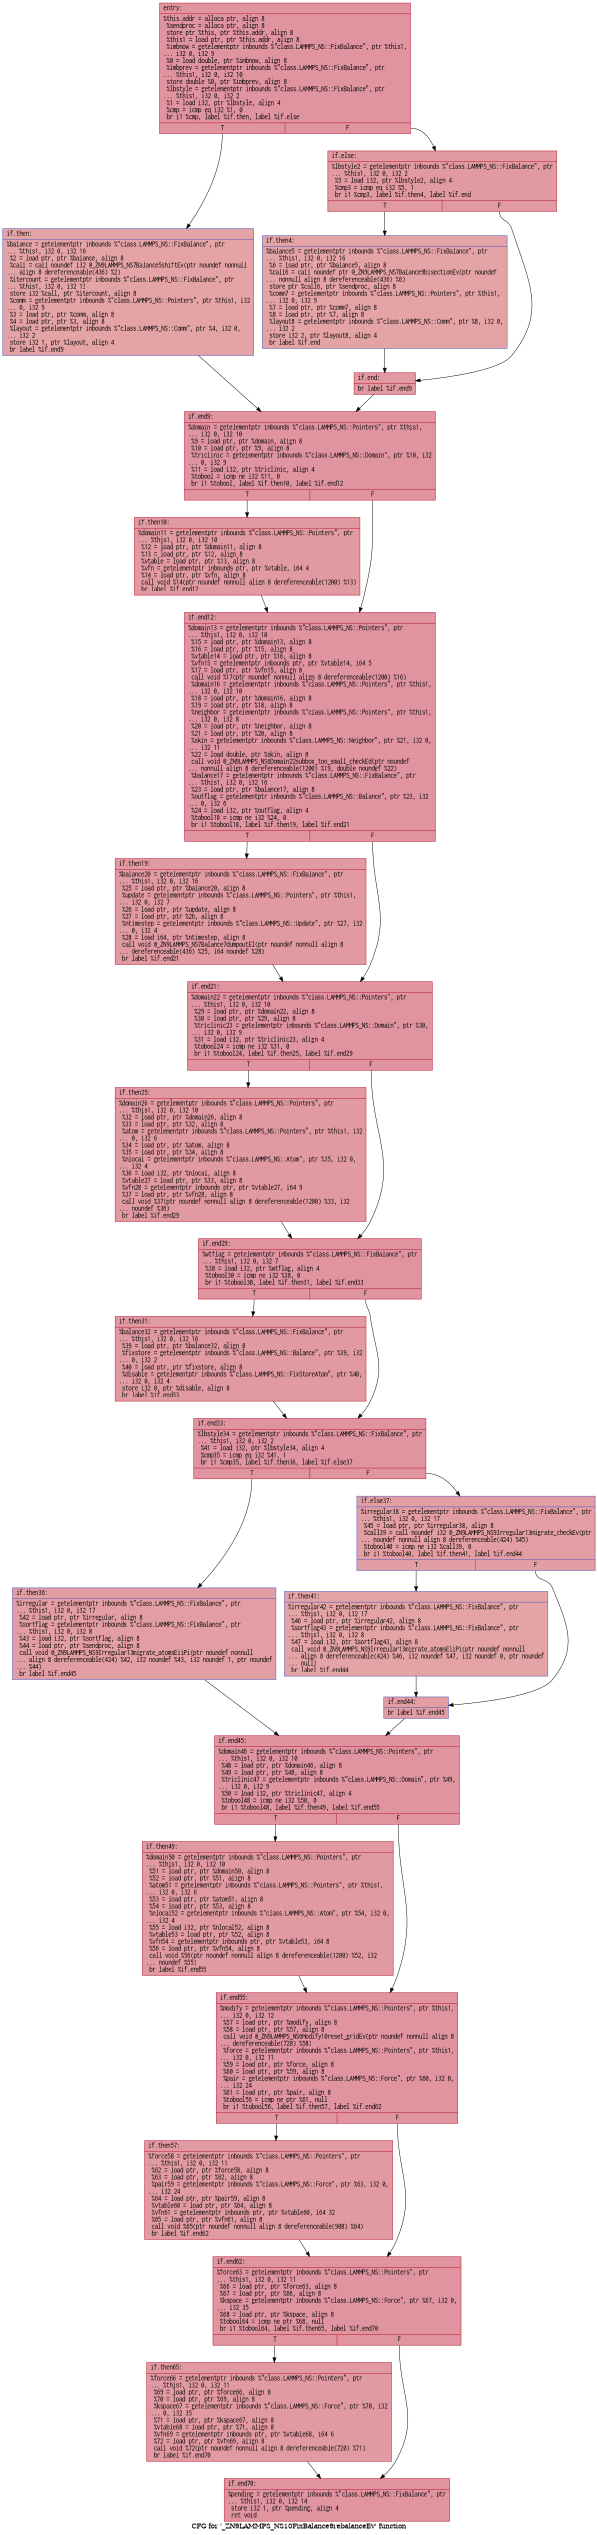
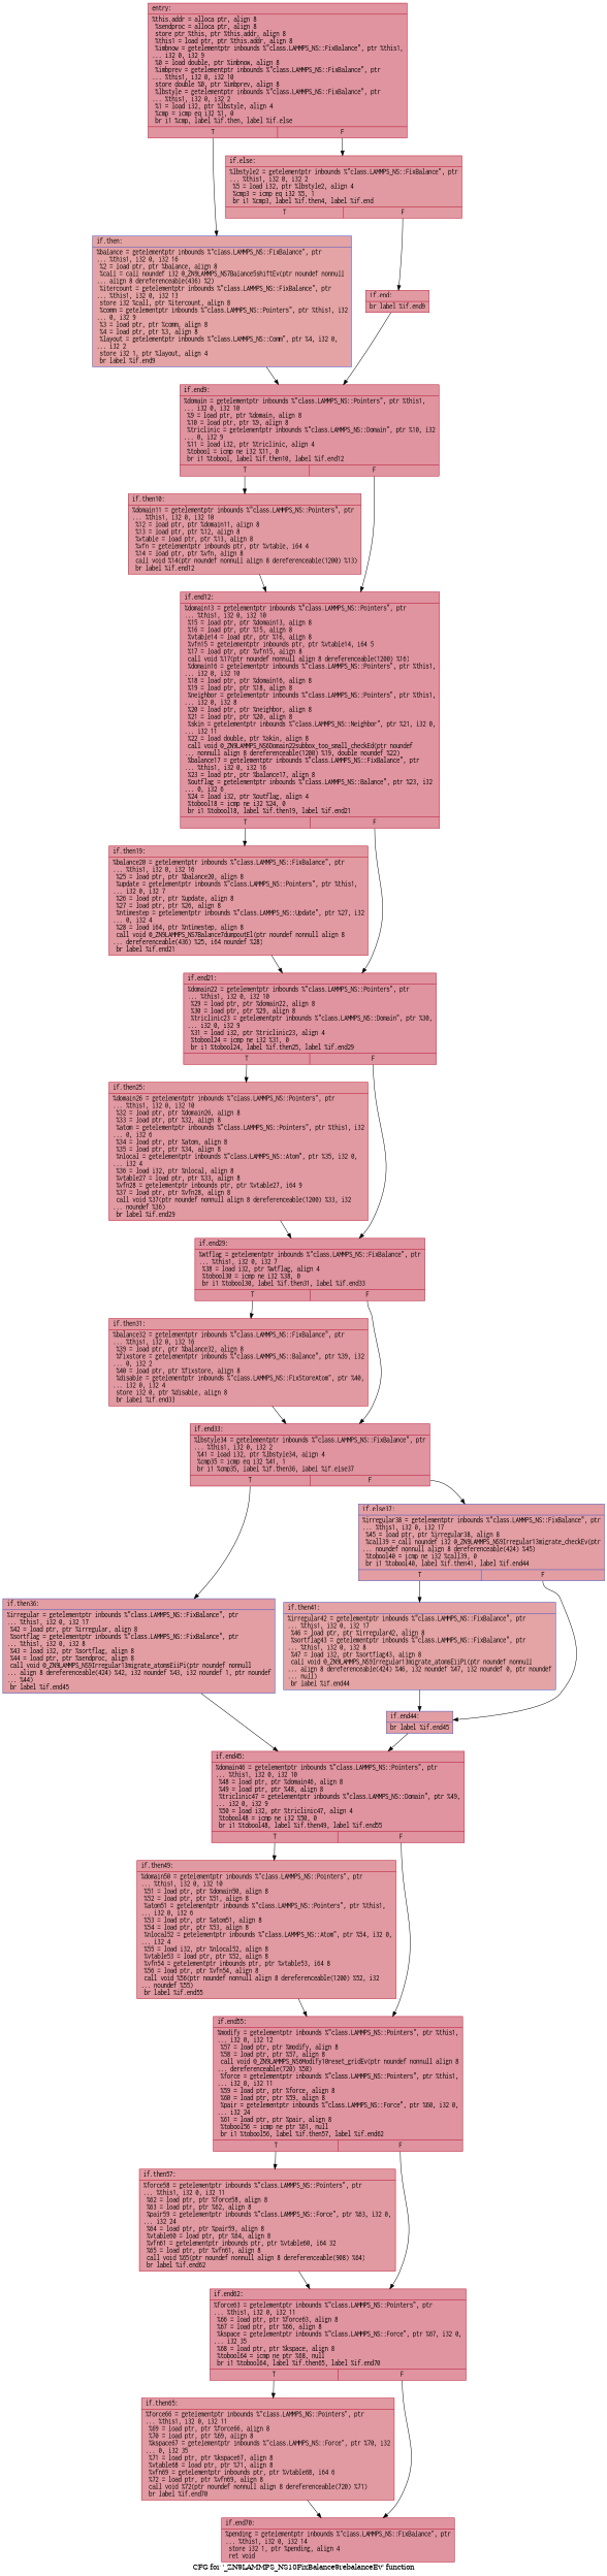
  digraph {
    label="CFG for '_ZN9LAMMPS_NS10FixBalance9rebalanceEv' function"
    node [color="#b70d28ff" fillcolor="#b70d2870" fontname=Courier shape=record style=filled]
    n1 [label="{entry:\l|  %this.addr = alloca ptr, align 8\l  %sendproc = alloca ptr, align 8\l  store ptr %this, ptr %this.addr, align 8\l  %this1 = load ptr, ptr %this.addr, align 8\l  %imbnow = getelementptr inbounds %\"class.LAMMPS_NS::FixBalance\", ptr %this1,\l... i32 0, i32 9\l  %0 = load double, ptr %imbnow, align 8\l  %imbprev = getelementptr inbounds %\"class.LAMMPS_NS::FixBalance\", ptr\l... %this1, i32 0, i32 10\l  store double %0, ptr %imbprev, align 8\l  %lbstyle = getelementptr inbounds %\"class.LAMMPS_NS::FixBalance\", ptr\l... %this1, i32 0, i32 2\l  %1 = load i32, ptr %lbstyle, align 4\l  %cmp = icmp eq i32 %1, 0\l  br i1 %cmp, label %if.then, label %if.else\l|{<s0>T|<s1>F}}"]
    n2 [color="#3d50c3ff" fillcolor="#c32e3170" label="{if.then:\l|  %balance = getelementptr inbounds %\"class.LAMMPS_NS::FixBalance\", ptr\l... %this1, i32 0, i32 16\l  %2 = load ptr, ptr %balance, align 8\l  %call = call noundef i32 @_ZN9LAMMPS_NS7Balance5shiftEv(ptr noundef nonnull\l... align 8 dereferenceable(436) %2)\l  %itercount = getelementptr inbounds %\"class.LAMMPS_NS::FixBalance\", ptr\l... %this1, i32 0, i32 13\l  store i32 %call, ptr %itercount, align 8\l  %comm = getelementptr inbounds %\"class.LAMMPS_NS::Pointers\", ptr %this1, i32\l... 0, i32 9\l  %3 = load ptr, ptr %comm, align 8\l  %4 = load ptr, ptr %3, align 8\l  %layout = getelementptr inbounds %\"class.LAMMPS_NS::Comm\", ptr %4, i32 0,\l... i32 2\l  store i32 1, ptr %layout, align 4\l  br label %if.end9\l}"]
    n3 [fillcolor="#bb1b2c70" label="{if.else:\l|  %lbstyle2 = getelementptr inbounds %\"class.LAMMPS_NS::FixBalance\", ptr\l... %this1, i32 0, i32 2\l  %5 = load i32, ptr %lbstyle2, align 4\l  %cmp3 = icmp eq i32 %5, 1\l  br i1 %cmp3, label %if.then4, label %if.end\l|{<s0>T|<s1>F}}"]
    n4 [label="{if.end9:\l|  %domain = getelementptr inbounds %\"class.LAMMPS_NS::Pointers\", ptr %this1,\l... i32 0, i32 10\l  %9 = load ptr, ptr %domain, align 8\l  %10 = load ptr, ptr %9, align 8\l  %triclinic = getelementptr inbounds %\"class.LAMMPS_NS::Domain\", ptr %10, i32\l... 0, i32 9\l  %11 = load i32, ptr %triclinic, align 4\l  %tobool = icmp ne i32 %11, 0\l  br i1 %tobool, label %if.then10, label %if.end12\l|{<s0>T|<s1>F}}"]
-   n5 [color="#3d50c3ff" fillcolor="#c32e3170" label="{if.then4:\l|  %balance5 = getelementptr inbounds %\"class.LAMMPS_NS::FixBalance\", ptr\l... %this1, i32 0, i32 16\l  %6 = load ptr, ptr %balance5, align 8\l  %call6 = call noundef ptr @_ZN9LAMMPS_NS7Balance9bisectionEv(ptr noundef\l... nonnull align 8 dereferenceable(436) %6)\l  store ptr %call6, ptr %sendproc, align 8\l  %comm7 = getelementptr inbounds %\"class.LAMMPS_NS::Pointers\", ptr %this1,\l... i32 0, i32 9\l  %7 = load ptr, ptr %comm7, align 8\l  %8 = load ptr, ptr %7, align 8\l  %layout8 = getelementptr inbounds %\"class.LAMMPS_NS::Comm\", ptr %8, i32 0,\l... i32 2\l  store i32 2, ptr %layout8, align 4\l  br label %if.end\l}"]
    n6 [fillcolor="#bb1b2c70" label="{if.end:\l|  br label %if.end9\l}"]
    n7 [fillcolor="#bb1b2c70" label="{if.then10:\l|  %domain11 = getelementptr inbounds %\"class.LAMMPS_NS::Pointers\", ptr\l... %this1, i32 0, i32 10\l  %12 = load ptr, ptr %domain11, align 8\l  %13 = load ptr, ptr %12, align 8\l  %vtable = load ptr, ptr %13, align 8\l  %vfn = getelementptr inbounds ptr, ptr %vtable, i64 4\l  %14 = load ptr, ptr %vfn, align 8\l  call void %14(ptr noundef nonnull align 8 dereferenceable(1200) %13)\l  br label %if.end12\l}"]
    n8 [label="{if.end12:\l|  %domain13 = getelementptr inbounds %\"class.LAMMPS_NS::Pointers\", ptr\l... %this1, i32 0, i32 10\l  %15 = load ptr, ptr %domain13, align 8\l  %16 = load ptr, ptr %15, align 8\l  %vtable14 = load ptr, ptr %16, align 8\l  %vfn15 = getelementptr inbounds ptr, ptr %vtable14, i64 5\l  %17 = load ptr, ptr %vfn15, align 8\l  call void %17(ptr noundef nonnull align 8 dereferenceable(1200) %16)\l  %domain16 = getelementptr inbounds %\"class.LAMMPS_NS::Pointers\", ptr %this1,\l... i32 0, i32 10\l  %18 = load ptr, ptr %domain16, align 8\l  %19 = load ptr, ptr %18, align 8\l  %neighbor = getelementptr inbounds %\"class.LAMMPS_NS::Pointers\", ptr %this1,\l... i32 0, i32 8\l  %20 = load ptr, ptr %neighbor, align 8\l  %21 = load ptr, ptr %20, align 8\l  %skin = getelementptr inbounds %\"class.LAMMPS_NS::Neighbor\", ptr %21, i32 0,\l... i32 11\l  %22 = load double, ptr %skin, align 8\l  call void @_ZN9LAMMPS_NS6Domain22subbox_too_small_checkEd(ptr noundef\l... nonnull align 8 dereferenceable(1200) %19, double noundef %22)\l  %balance17 = getelementptr inbounds %\"class.LAMMPS_NS::FixBalance\", ptr\l... %this1, i32 0, i32 16\l  %23 = load ptr, ptr %balance17, align 8\l  %outflag = getelementptr inbounds %\"class.LAMMPS_NS::Balance\", ptr %23, i32\l... 0, i32 6\l  %24 = load i32, ptr %outflag, align 4\l  %tobool18 = icmp ne i32 %24, 0\l  br i1 %tobool18, label %if.then19, label %if.end21\l|{<s0>T|<s1>F}}"]
    n9 [fillcolor="#bb1b2c70" label="{if.then19:\l|  %balance20 = getelementptr inbounds %\"class.LAMMPS_NS::FixBalance\", ptr\l... %this1, i32 0, i32 16\l  %25 = load ptr, ptr %balance20, align 8\l  %update = getelementptr inbounds %\"class.LAMMPS_NS::Pointers\", ptr %this1,\l... i32 0, i32 7\l  %26 = load ptr, ptr %update, align 8\l  %27 = load ptr, ptr %26, align 8\l  %ntimestep = getelementptr inbounds %\"class.LAMMPS_NS::Update\", ptr %27, i32\l... 0, i32 4\l  %28 = load i64, ptr %ntimestep, align 8\l  call void @_ZN9LAMMPS_NS7Balance7dumpoutEl(ptr noundef nonnull align 8\l... dereferenceable(436) %25, i64 noundef %28)\l  br label %if.end21\l}"]
    n10 [label="{if.end21:\l|  %domain22 = getelementptr inbounds %\"class.LAMMPS_NS::Pointers\", ptr\l... %this1, i32 0, i32 10\l  %29 = load ptr, ptr %domain22, align 8\l  %30 = load ptr, ptr %29, align 8\l  %triclinic23 = getelementptr inbounds %\"class.LAMMPS_NS::Domain\", ptr %30,\l... i32 0, i32 9\l  %31 = load i32, ptr %triclinic23, align 4\l  %tobool24 = icmp ne i32 %31, 0\l  br i1 %tobool24, label %if.then25, label %if.end29\l|{<s0>T|<s1>F}}"]
    n11 [fillcolor="#bb1b2c70" label="{if.then25:\l|  %domain26 = getelementptr inbounds %\"class.LAMMPS_NS::Pointers\", ptr\l... %this1, i32 0, i32 10\l  %32 = load ptr, ptr %domain26, align 8\l  %33 = load ptr, ptr %32, align 8\l  %atom = getelementptr inbounds %\"class.LAMMPS_NS::Pointers\", ptr %this1, i32\l... 0, i32 6\l  %34 = load ptr, ptr %atom, align 8\l  %35 = load ptr, ptr %34, align 8\l  %nlocal = getelementptr inbounds %\"class.LAMMPS_NS::Atom\", ptr %35, i32 0,\l... i32 4\l  %36 = load i32, ptr %nlocal, align 8\l  %vtable27 = load ptr, ptr %33, align 8\l  %vfn28 = getelementptr inbounds ptr, ptr %vtable27, i64 9\l  %37 = load ptr, ptr %vfn28, align 8\l  call void %37(ptr noundef nonnull align 8 dereferenceable(1200) %33, i32\l... noundef %36)\l  br label %if.end29\l}"]
    n12 [label="{if.end29:\l|  %wtflag = getelementptr inbounds %\"class.LAMMPS_NS::FixBalance\", ptr\l... %this1, i32 0, i32 7\l  %38 = load i32, ptr %wtflag, align 4\l  %tobool30 = icmp ne i32 %38, 0\l  br i1 %tobool30, label %if.then31, label %if.end33\l|{<s0>T|<s1>F}}"]
    n13 [fillcolor="#bb1b2c70" label="{if.then31:\l|  %balance32 = getelementptr inbounds %\"class.LAMMPS_NS::FixBalance\", ptr\l... %this1, i32 0, i32 16\l  %39 = load ptr, ptr %balance32, align 8\l  %fixstore = getelementptr inbounds %\"class.LAMMPS_NS::Balance\", ptr %39, i32\l... 0, i32 2\l  %40 = load ptr, ptr %fixstore, align 8\l  %disable = getelementptr inbounds %\"class.LAMMPS_NS::FixStoreAtom\", ptr %40,\l... i32 0, i32 4\l  store i32 0, ptr %disable, align 8\l  br label %if.end33\l}"]
    n14 [label="{if.end33:\l|  %lbstyle34 = getelementptr inbounds %\"class.LAMMPS_NS::FixBalance\", ptr\l... %this1, i32 0, i32 2\l  %41 = load i32, ptr %lbstyle34, align 4\l  %cmp35 = icmp eq i32 %41, 1\l  br i1 %cmp35, label %if.then36, label %if.else37\l|{<s0>T|<s1>F}}"]
    n15 [color="#3d50c3ff" fillcolor="#be242e70" label="{if.then36:\l|  %irregular = getelementptr inbounds %\"class.LAMMPS_NS::FixBalance\", ptr\l... %this1, i32 0, i32 17\l  %42 = load ptr, ptr %irregular, align 8\l  %sortflag = getelementptr inbounds %\"class.LAMMPS_NS::FixBalance\", ptr\l... %this1, i32 0, i32 8\l  %43 = load i32, ptr %sortflag, align 8\l  %44 = load ptr, ptr %sendproc, align 8\l  call void @_ZN9LAMMPS_NS9Irregular13migrate_atomsEiiPi(ptr noundef nonnull\l... align 8 dereferenceable(424) %42, i32 noundef %43, i32 noundef 1, ptr noundef\l... %44)\l  br label %if.end45\l}"]
    n16 [color="#3d50c3ff" fillcolor="#be242e70" label="{if.else37:\l|  %irregular38 = getelementptr inbounds %\"class.LAMMPS_NS::FixBalance\", ptr\l... %this1, i32 0, i32 17\l  %45 = load ptr, ptr %irregular38, align 8\l  %call39 = call noundef i32 @_ZN9LAMMPS_NS9Irregular13migrate_checkEv(ptr\l... noundef nonnull align 8 dereferenceable(424) %45)\l  %tobool40 = icmp ne i32 %call39, 0\l  br i1 %tobool40, label %if.then41, label %if.end44\l|{<s0>T|<s1>F}}"]
    n17 [label="{if.end45:\l|  %domain46 = getelementptr inbounds %\"class.LAMMPS_NS::Pointers\", ptr\l... %this1, i32 0, i32 10\l  %48 = load ptr, ptr %domain46, align 8\l  %49 = load ptr, ptr %48, align 8\l  %triclinic47 = getelementptr inbounds %\"class.LAMMPS_NS::Domain\", ptr %49,\l... i32 0, i32 9\l  %50 = load i32, ptr %triclinic47, align 4\l  %tobool48 = icmp ne i32 %50, 0\l  br i1 %tobool48, label %if.then49, label %if.end55\l|{<s0>T|<s1>F}}"]
    n18 [color="#3d50c3ff" fillcolor="#c32e3170" label="{if.then41:\l|  %irregular42 = getelementptr inbounds %\"class.LAMMPS_NS::FixBalance\", ptr\l... %this1, i32 0, i32 17\l  %46 = load ptr, ptr %irregular42, align 8\l  %sortflag43 = getelementptr inbounds %\"class.LAMMPS_NS::FixBalance\", ptr\l... %this1, i32 0, i32 8\l  %47 = load i32, ptr %sortflag43, align 8\l  call void @_ZN9LAMMPS_NS9Irregular13migrate_atomsEiiPi(ptr noundef nonnull\l... align 8 dereferenceable(424) %46, i32 noundef %47, i32 noundef 0, ptr noundef\l... null)\l  br label %if.end44\l}"]
    n19 [color="#3d50c3ff" fillcolor="#be242e70" label="{if.end44:\l|  br label %if.end45\l}"]
    n20 [fillcolor="#bb1b2c70" label="{if.then49:\l|  %domain50 = getelementptr inbounds %\"class.LAMMPS_NS::Pointers\", ptr\l... %this1, i32 0, i32 10\l  %51 = load ptr, ptr %domain50, align 8\l  %52 = load ptr, ptr %51, align 8\l  %atom51 = getelementptr inbounds %\"class.LAMMPS_NS::Pointers\", ptr %this1,\l... i32 0, i32 6\l  %53 = load ptr, ptr %atom51, align 8\l  %54 = load ptr, ptr %53, align 8\l  %nlocal52 = getelementptr inbounds %\"class.LAMMPS_NS::Atom\", ptr %54, i32 0,\l... i32 4\l  %55 = load i32, ptr %nlocal52, align 8\l  %vtable53 = load ptr, ptr %52, align 8\l  %vfn54 = getelementptr inbounds ptr, ptr %vtable53, i64 8\l  %56 = load ptr, ptr %vfn54, align 8\l  call void %56(ptr noundef nonnull align 8 dereferenceable(1200) %52, i32\l... noundef %55)\l  br label %if.end55\l}"]
    n21 [label="{if.end55:\l|  %modify = getelementptr inbounds %\"class.LAMMPS_NS::Pointers\", ptr %this1,\l... i32 0, i32 12\l  %57 = load ptr, ptr %modify, align 8\l  %58 = load ptr, ptr %57, align 8\l  call void @_ZN9LAMMPS_NS6Modify10reset_gridEv(ptr noundef nonnull align 8\l... dereferenceable(720) %58)\l  %force = getelementptr inbounds %\"class.LAMMPS_NS::Pointers\", ptr %this1,\l... i32 0, i32 11\l  %59 = load ptr, ptr %force, align 8\l  %60 = load ptr, ptr %59, align 8\l  %pair = getelementptr inbounds %\"class.LAMMPS_NS::Force\", ptr %60, i32 0,\l... i32 24\l  %61 = load ptr, ptr %pair, align 8\l  %tobool56 = icmp ne ptr %61, null\l  br i1 %tobool56, label %if.then57, label %if.end62\l|{<s0>T|<s1>F}}"]
    n22 [fillcolor="#bb1b2c70" label="{if.then57:\l|  %force58 = getelementptr inbounds %\"class.LAMMPS_NS::Pointers\", ptr\l... %this1, i32 0, i32 11\l  %62 = load ptr, ptr %force58, align 8\l  %63 = load ptr, ptr %62, align 8\l  %pair59 = getelementptr inbounds %\"class.LAMMPS_NS::Force\", ptr %63, i32 0,\l... i32 24\l  %64 = load ptr, ptr %pair59, align 8\l  %vtable60 = load ptr, ptr %64, align 8\l  %vfn61 = getelementptr inbounds ptr, ptr %vtable60, i64 32\l  %65 = load ptr, ptr %vfn61, align 8\l  call void %65(ptr noundef nonnull align 8 dereferenceable(908) %64)\l  br label %if.end62\l}"]
    n23 [label="{if.end62:\l|  %force63 = getelementptr inbounds %\"class.LAMMPS_NS::Pointers\", ptr\l... %this1, i32 0, i32 11\l  %66 = load ptr, ptr %force63, align 8\l  %67 = load ptr, ptr %66, align 8\l  %kspace = getelementptr inbounds %\"class.LAMMPS_NS::Force\", ptr %67, i32 0,\l... i32 35\l  %68 = load ptr, ptr %kspace, align 8\l  %tobool64 = icmp ne ptr %68, null\l  br i1 %tobool64, label %if.then65, label %if.end70\l|{<s0>T|<s1>F}}"]
    n24 [fillcolor="#bb1b2c70" label="{if.then65:\l|  %force66 = getelementptr inbounds %\"class.LAMMPS_NS::Pointers\", ptr\l... %this1, i32 0, i32 11\l  %69 = load ptr, ptr %force66, align 8\l  %70 = load ptr, ptr %69, align 8\l  %kspace67 = getelementptr inbounds %\"class.LAMMPS_NS::Force\", ptr %70, i32\l... 0, i32 35\l  %71 = load ptr, ptr %kspace67, align 8\l  %vtable68 = load ptr, ptr %71, align 8\l  %vfn69 = getelementptr inbounds ptr, ptr %vtable68, i64 6\l  %72 = load ptr, ptr %vfn69, align 8\l  call void %72(ptr noundef nonnull align 8 dereferenceable(720) %71)\l  br label %if.end70\l}"]
    n25 [label="{if.end70:\l|  %pending = getelementptr inbounds %\"class.LAMMPS_NS::FixBalance\", ptr\l... %this1, i32 0, i32 14\l  store i32 1, ptr %pending, align 4\l  ret void\l}"]
    n1 -> n2 [tailport=s0]
    n1 -> n3 [tailport=s1]
    n2 -> n4
-   n3 -> n5 [tailport=s0]
    n3 -> n6 [tailport=s1]
    n4 -> n7 [tailport=s0]
    n4 -> n8 [tailport=s1]
-   n5 -> n6
    n6 -> n4
    n7 -> n8
    n8 -> n9 [tailport=s0]
    n8 -> n10 [tailport=s1]
    n9 -> n10
    n10 -> n11 [tailport=s0]
    n10 -> n12 [tailport=s1]
    n11 -> n12
    n12 -> n13 [tailport=s0]
    n12 -> n14 [tailport=s1]
    n13 -> n14
    n14 -> n15 [tailport=s0]
    n14 -> n16 [tailport=s1]
    n15 -> n17
    n16 -> n18 [tailport=s0]
    n16 -> n19 [tailport=s1]
    n17 -> n20 [tailport=s0]
    n17 -> n21 [tailport=s1]
    n18 -> n19
    n19 -> n17
    n20 -> n21
    n21 -> n22 [tailport=s0]
    n21 -> n23 [tailport=s1]
    n22 -> n23
    n23 -> n24 [tailport=s0]
    n23 -> n25 [tailport=s1]
    n24 -> n25
  }
